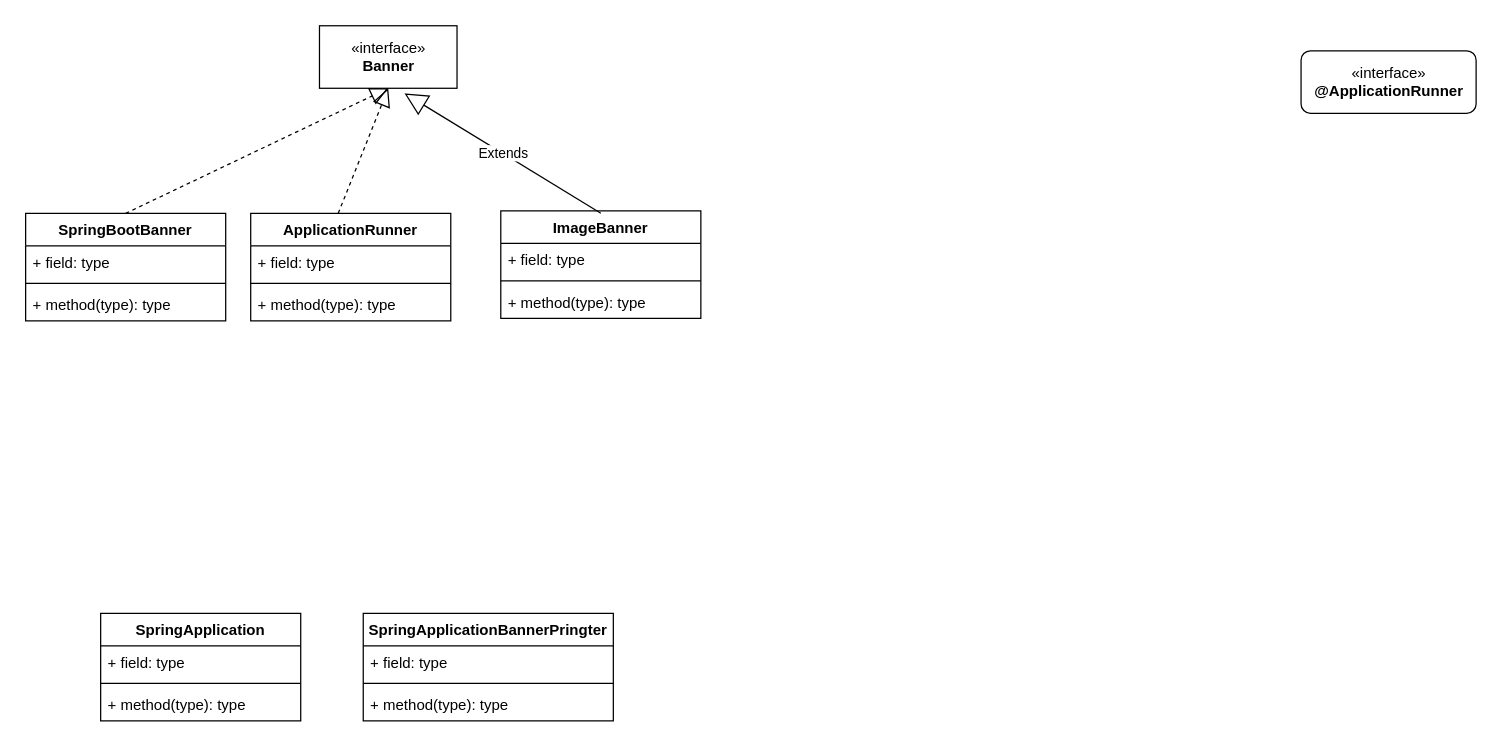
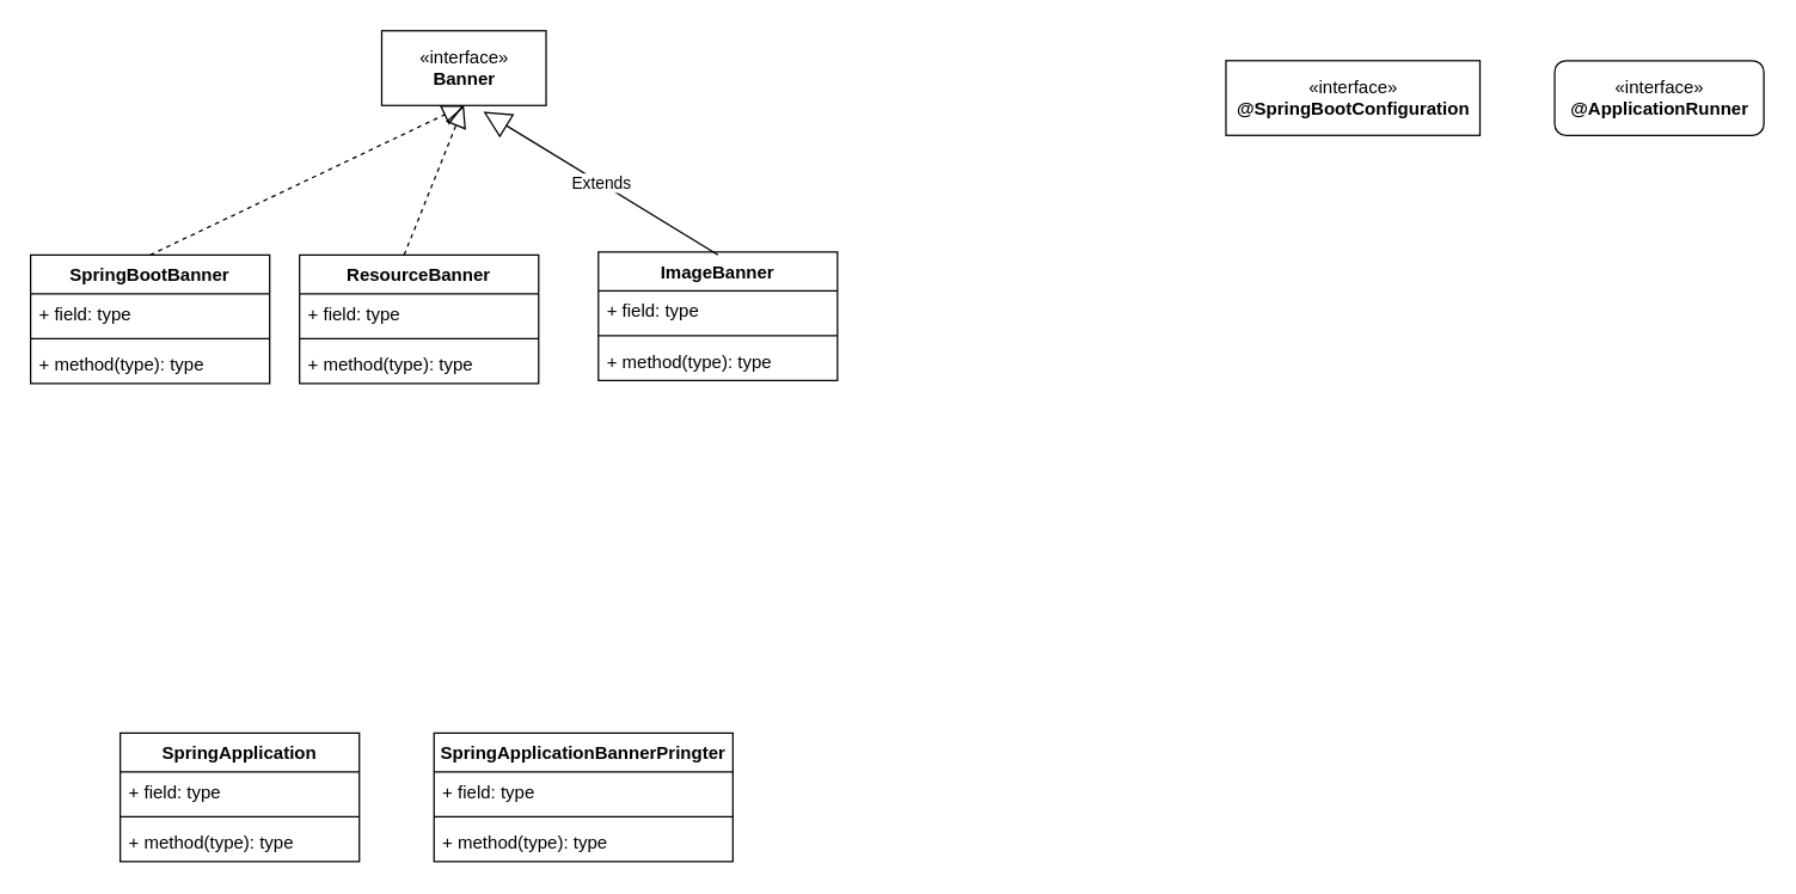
  <mxCell id="0" />
  <mxCell id="1" parent="0" />
  <mxCell id="2" value="«interface»&lt;br&gt;&lt;b&gt;Banner&lt;/b&gt;" style="html=1;" parent="1" vertex="1"><mxGeometry x="255" y="20" width="110" height="50" as="geometry" /></mxCell>
  <mxCell id="3" value="SpringBootBanner" style="swimlane;fontStyle=1;align=center;verticalAlign=top;childLayout=stackLayout;horizontal=1;startSize=26;horizontalStack=0;resizeParent=1;resizeParentMax=0;resizeLast=0;collapsible=1;marginBottom=0;" parent="1" vertex="1"><mxGeometry x="20" y="170" width="160" height="86" as="geometry" /></mxCell>
  <mxCell id="4" value="" style="endArrow=block;dashed=1;endFill=0;endSize=12;html=1;entryX=0.5;entryY=1;entryDx=0;entryDy=0;" parent="3" target="2" edge="1"><mxGeometry width="160" relative="1" as="geometry"><mxPoint x="80" as="sourcePoint" /><mxPoint x="240" as="targetPoint" /></mxGeometry></mxCell>
  <mxCell id="5" value="+ field: type" style="text;strokeColor=none;fillColor=none;align=left;verticalAlign=top;spacingLeft=4;spacingRight=4;overflow=hidden;rotatable=0;points=[[0,0.5],[1,0.5]];portConstraint=eastwest;" parent="3" vertex="1"><mxGeometry y="26" width="160" height="26" as="geometry" /></mxCell>
  <mxCell id="6" value="" style="line;strokeWidth=1;fillColor=none;align=left;verticalAlign=middle;spacingTop=-1;spacingLeft=3;spacingRight=3;rotatable=0;labelPosition=right;points=[];portConstraint=eastwest;" parent="3" vertex="1"><mxGeometry y="52" width="160" height="8" as="geometry" /></mxCell>
  <mxCell id="7" value="+ method(type): type" style="text;strokeColor=none;fillColor=none;align=left;verticalAlign=top;spacingLeft=4;spacingRight=4;overflow=hidden;rotatable=0;points=[[0,0.5],[1,0.5]];portConstraint=eastwest;" parent="3" vertex="1"><mxGeometry y="60" width="160" height="26" as="geometry" /></mxCell>
- <mxCell id="8" value="ApplicationRunner" style="swimlane;fontStyle=1;align=center;verticalAlign=top;childLayout=stackLayout;horizontal=1;startSize=26;horizontalStack=0;resizeParent=1;resizeParentMax=0;resizeLast=0;collapsible=1;marginBottom=0;" parent="1" vertex="1"><mxGeometry x="200" y="170" width="160" height="86" as="geometry" /></mxCell>
+ <mxCell id="8" value="ResourceBanner" style="swimlane;fontStyle=1;align=center;verticalAlign=top;childLayout=stackLayout;horizontal=1;startSize=26;horizontalStack=0;resizeParent=1;resizeParentMax=0;resizeLast=0;collapsible=1;marginBottom=0;" parent="1" vertex="1"><mxGeometry x="200" y="170" width="160" height="86" as="geometry" /></mxCell>
  <mxCell id="9" value="" style="endArrow=block;dashed=1;endFill=0;endSize=12;html=1;entryX=0.5;entryY=1;entryDx=0;entryDy=0;" parent="8" target="2" edge="1"><mxGeometry width="160" relative="1" as="geometry"><mxPoint x="70" as="sourcePoint" /><mxPoint x="230" as="targetPoint" /></mxGeometry></mxCell>
  <mxCell id="10" value="+ field: type" style="text;strokeColor=none;fillColor=none;align=left;verticalAlign=top;spacingLeft=4;spacingRight=4;overflow=hidden;rotatable=0;points=[[0,0.5],[1,0.5]];portConstraint=eastwest;" parent="8" vertex="1"><mxGeometry y="26" width="160" height="26" as="geometry" /></mxCell>
  <mxCell id="11" value="" style="line;strokeWidth=1;fillColor=none;align=left;verticalAlign=middle;spacingTop=-1;spacingLeft=3;spacingRight=3;rotatable=0;labelPosition=right;points=[];portConstraint=eastwest;" parent="8" vertex="1"><mxGeometry y="52" width="160" height="8" as="geometry" /></mxCell>
  <mxCell id="12" value="+ method(type): type" style="text;strokeColor=none;fillColor=none;align=left;verticalAlign=top;spacingLeft=4;spacingRight=4;overflow=hidden;rotatable=0;points=[[0,0.5],[1,0.5]];portConstraint=eastwest;" parent="8" vertex="1"><mxGeometry y="60" width="160" height="26" as="geometry" /></mxCell>
  <mxCell id="13" value="ImageBanner" style="swimlane;fontStyle=1;align=center;verticalAlign=top;childLayout=stackLayout;horizontal=1;startSize=26;horizontalStack=0;resizeParent=1;resizeParentMax=0;resizeLast=0;collapsible=1;marginBottom=0;" parent="1" vertex="1"><mxGeometry x="400" y="168" width="160" height="86" as="geometry" /></mxCell>
  <mxCell id="14" value="Extends" style="endArrow=block;endSize=16;endFill=0;html=1;entryX=0.618;entryY=1.08;entryDx=0;entryDy=0;entryPerimeter=0;" parent="13" target="2" edge="1"><mxGeometry width="160" relative="1" as="geometry"><mxPoint x="80" y="2" as="sourcePoint" /><mxPoint x="240" y="2" as="targetPoint" /></mxGeometry></mxCell>
  <mxCell id="15" value="+ field: type" style="text;strokeColor=none;fillColor=none;align=left;verticalAlign=top;spacingLeft=4;spacingRight=4;overflow=hidden;rotatable=0;points=[[0,0.5],[1,0.5]];portConstraint=eastwest;" parent="13" vertex="1"><mxGeometry y="26" width="160" height="26" as="geometry" /></mxCell>
  <mxCell id="16" value="" style="line;strokeWidth=1;fillColor=none;align=left;verticalAlign=middle;spacingTop=-1;spacingLeft=3;spacingRight=3;rotatable=0;labelPosition=right;points=[];portConstraint=eastwest;" parent="13" vertex="1"><mxGeometry y="52" width="160" height="8" as="geometry" /></mxCell>
  <mxCell id="17" value="+ method(type): type" style="text;strokeColor=none;fillColor=none;align=left;verticalAlign=top;spacingLeft=4;spacingRight=4;overflow=hidden;rotatable=0;points=[[0,0.5],[1,0.5]];portConstraint=eastwest;" parent="13" vertex="1"><mxGeometry y="60" width="160" height="26" as="geometry" /></mxCell>
  <mxCell id="18" value="SpringApplication" style="swimlane;fontStyle=1;align=center;verticalAlign=top;childLayout=stackLayout;horizontal=1;startSize=26;horizontalStack=0;resizeParent=1;resizeParentMax=0;resizeLast=0;collapsible=1;marginBottom=0;" parent="1" vertex="1"><mxGeometry x="80" y="490" width="160" height="86" as="geometry" /></mxCell>
  <mxCell id="19" value="+ field: type" style="text;strokeColor=none;fillColor=none;align=left;verticalAlign=top;spacingLeft=4;spacingRight=4;overflow=hidden;rotatable=0;points=[[0,0.5],[1,0.5]];portConstraint=eastwest;" parent="18" vertex="1"><mxGeometry y="26" width="160" height="26" as="geometry" /></mxCell>
  <mxCell id="20" value="" style="line;strokeWidth=1;fillColor=none;align=left;verticalAlign=middle;spacingTop=-1;spacingLeft=3;spacingRight=3;rotatable=0;labelPosition=right;points=[];portConstraint=eastwest;" parent="18" vertex="1"><mxGeometry y="52" width="160" height="8" as="geometry" /></mxCell>
  <mxCell id="21" value="+ method(type): type" style="text;strokeColor=none;fillColor=none;align=left;verticalAlign=top;spacingLeft=4;spacingRight=4;overflow=hidden;rotatable=0;points=[[0,0.5],[1,0.5]];portConstraint=eastwest;" parent="18" vertex="1"><mxGeometry y="60" width="160" height="26" as="geometry" /></mxCell>
  <mxCell id="22" value="SpringApplicationBannerPringter" style="swimlane;fontStyle=1;align=center;verticalAlign=top;childLayout=stackLayout;horizontal=1;startSize=26;horizontalStack=0;resizeParent=1;resizeParentMax=0;resizeLast=0;collapsible=1;marginBottom=0;" parent="1" vertex="1"><mxGeometry x="290" y="490" width="200" height="86" as="geometry" /></mxCell>
  <mxCell id="23" value="+ field: type" style="text;strokeColor=none;fillColor=none;align=left;verticalAlign=top;spacingLeft=4;spacingRight=4;overflow=hidden;rotatable=0;points=[[0,0.5],[1,0.5]];portConstraint=eastwest;" parent="22" vertex="1"><mxGeometry y="26" width="200" height="26" as="geometry" /></mxCell>
  <mxCell id="24" value="" style="line;strokeWidth=1;fillColor=none;align=left;verticalAlign=middle;spacingTop=-1;spacingLeft=3;spacingRight=3;rotatable=0;labelPosition=right;points=[];portConstraint=eastwest;" parent="22" vertex="1"><mxGeometry y="52" width="200" height="8" as="geometry" /></mxCell>
  <mxCell id="25" value="+ method(type): type" style="text;strokeColor=none;fillColor=none;align=left;verticalAlign=top;spacingLeft=4;spacingRight=4;overflow=hidden;rotatable=0;points=[[0,0.5],[1,0.5]];portConstraint=eastwest;" parent="22" vertex="1"><mxGeometry y="60" width="200" height="26" as="geometry" /></mxCell>
+ <mxCell id="26" value="«interface»&lt;br&gt;&lt;b&gt;@SpringBootConfiguration&lt;/b&gt;" style="html=1;" vertex="1" parent="1"><mxGeometry x="820" y="40" width="170" height="50" as="geometry" /></mxCell>
  <mxCell id="27" value="«interface»&lt;br&gt;&lt;b&gt;@ApplicationRunner&lt;/b&gt;" style="html=1;rounded=1;" vertex="1" parent="1"><mxGeometry x="1040" y="40" width="140" height="50" as="geometry" /></mxCell>
